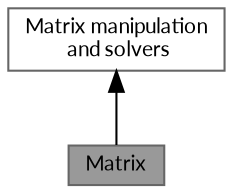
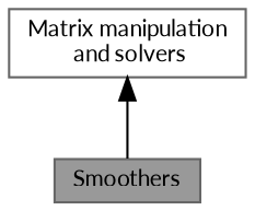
  digraph {
    rankdir=TB
    fontname=Lato
    node [fontname=Lato fontsize=10 shape=box style=filled]
    n1 [color=grey40 fillcolor=white height=0.2 label="Matrix manipulation\l and solvers" width=0.4]
-   n2 [color=gray40 fillcolor=grey60 fontcolor=black height=0.2 label=Matrix width=0.4]
+   n2 [color=gray40 fillcolor=grey60 fontcolor=black height=0.2 label=Smoothers width=0.4]
    n1 -> n2 [dir=back fontname=Lato fontsize=10 labelfontname=Helvetica labelfontsize=10 shape=plaintext style=solid]
  }
